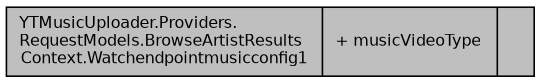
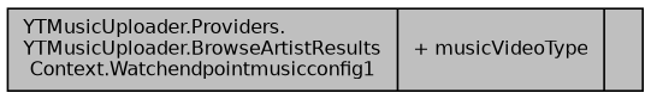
  digraph {
    rankdir=LR
-   n1 [color=black fillcolor=grey75 fontcolor=black fontname=Helvetica fontsize=10 height=0.2 label="{YTMusicUploader.Providers.\lRequestModels.BrowseArtistResults\lContext.Watchendpointmusicconfig1\n|+ musicVideoType\l|}" shape=record style=filled width=0.4]
+   n1 [color=black fillcolor=grey75 fontcolor=black fontname=Helvetica fontsize=10 height=0.2 label="{YTMusicUploader.Providers.\lYTMusicUploader.BrowseArtistResults\lContext.Watchendpointmusicconfig1\n|+ musicVideoType\l|}" shape=record style=filled width=0.4]
  }
